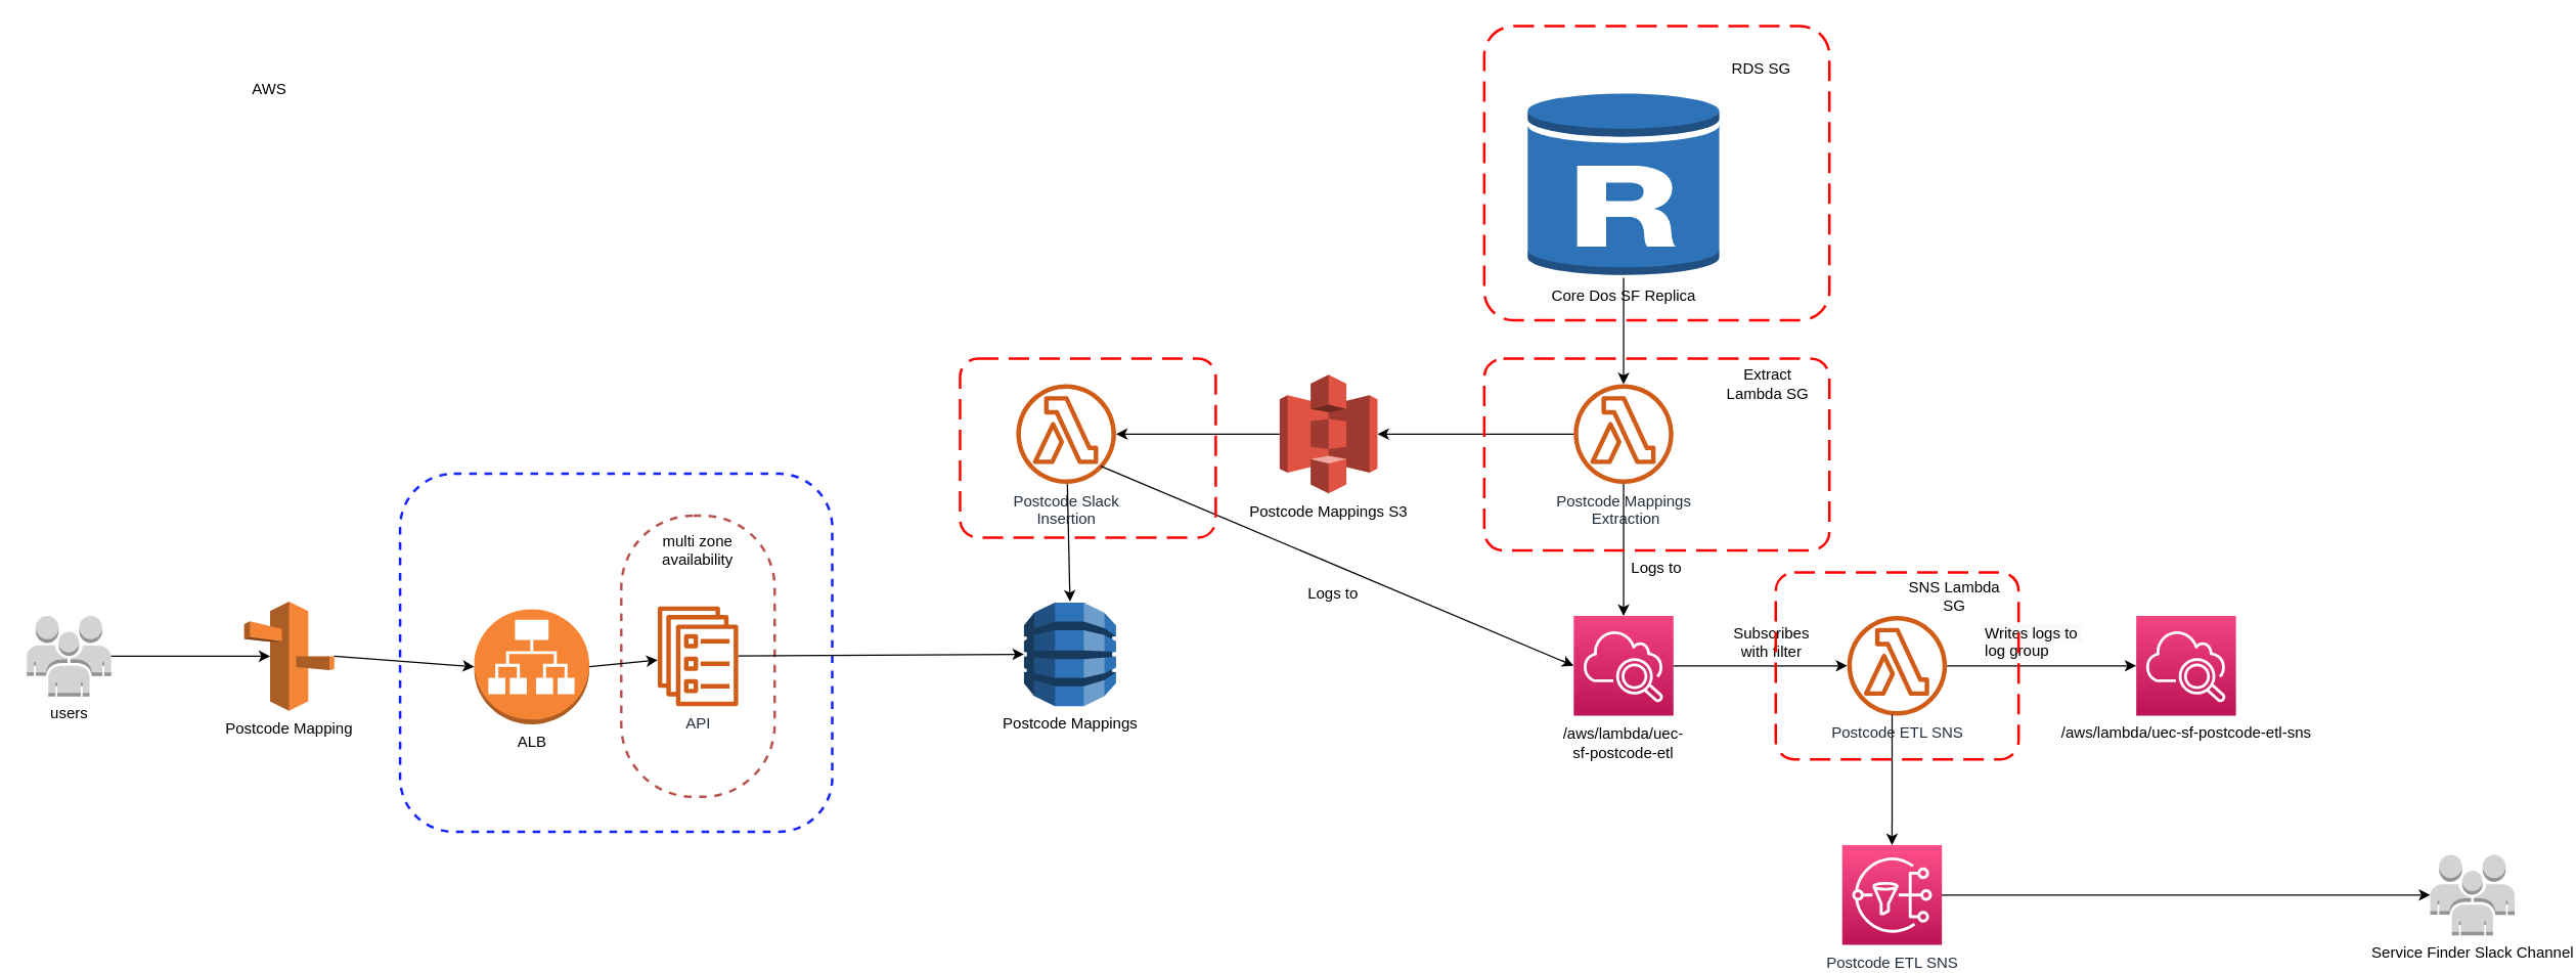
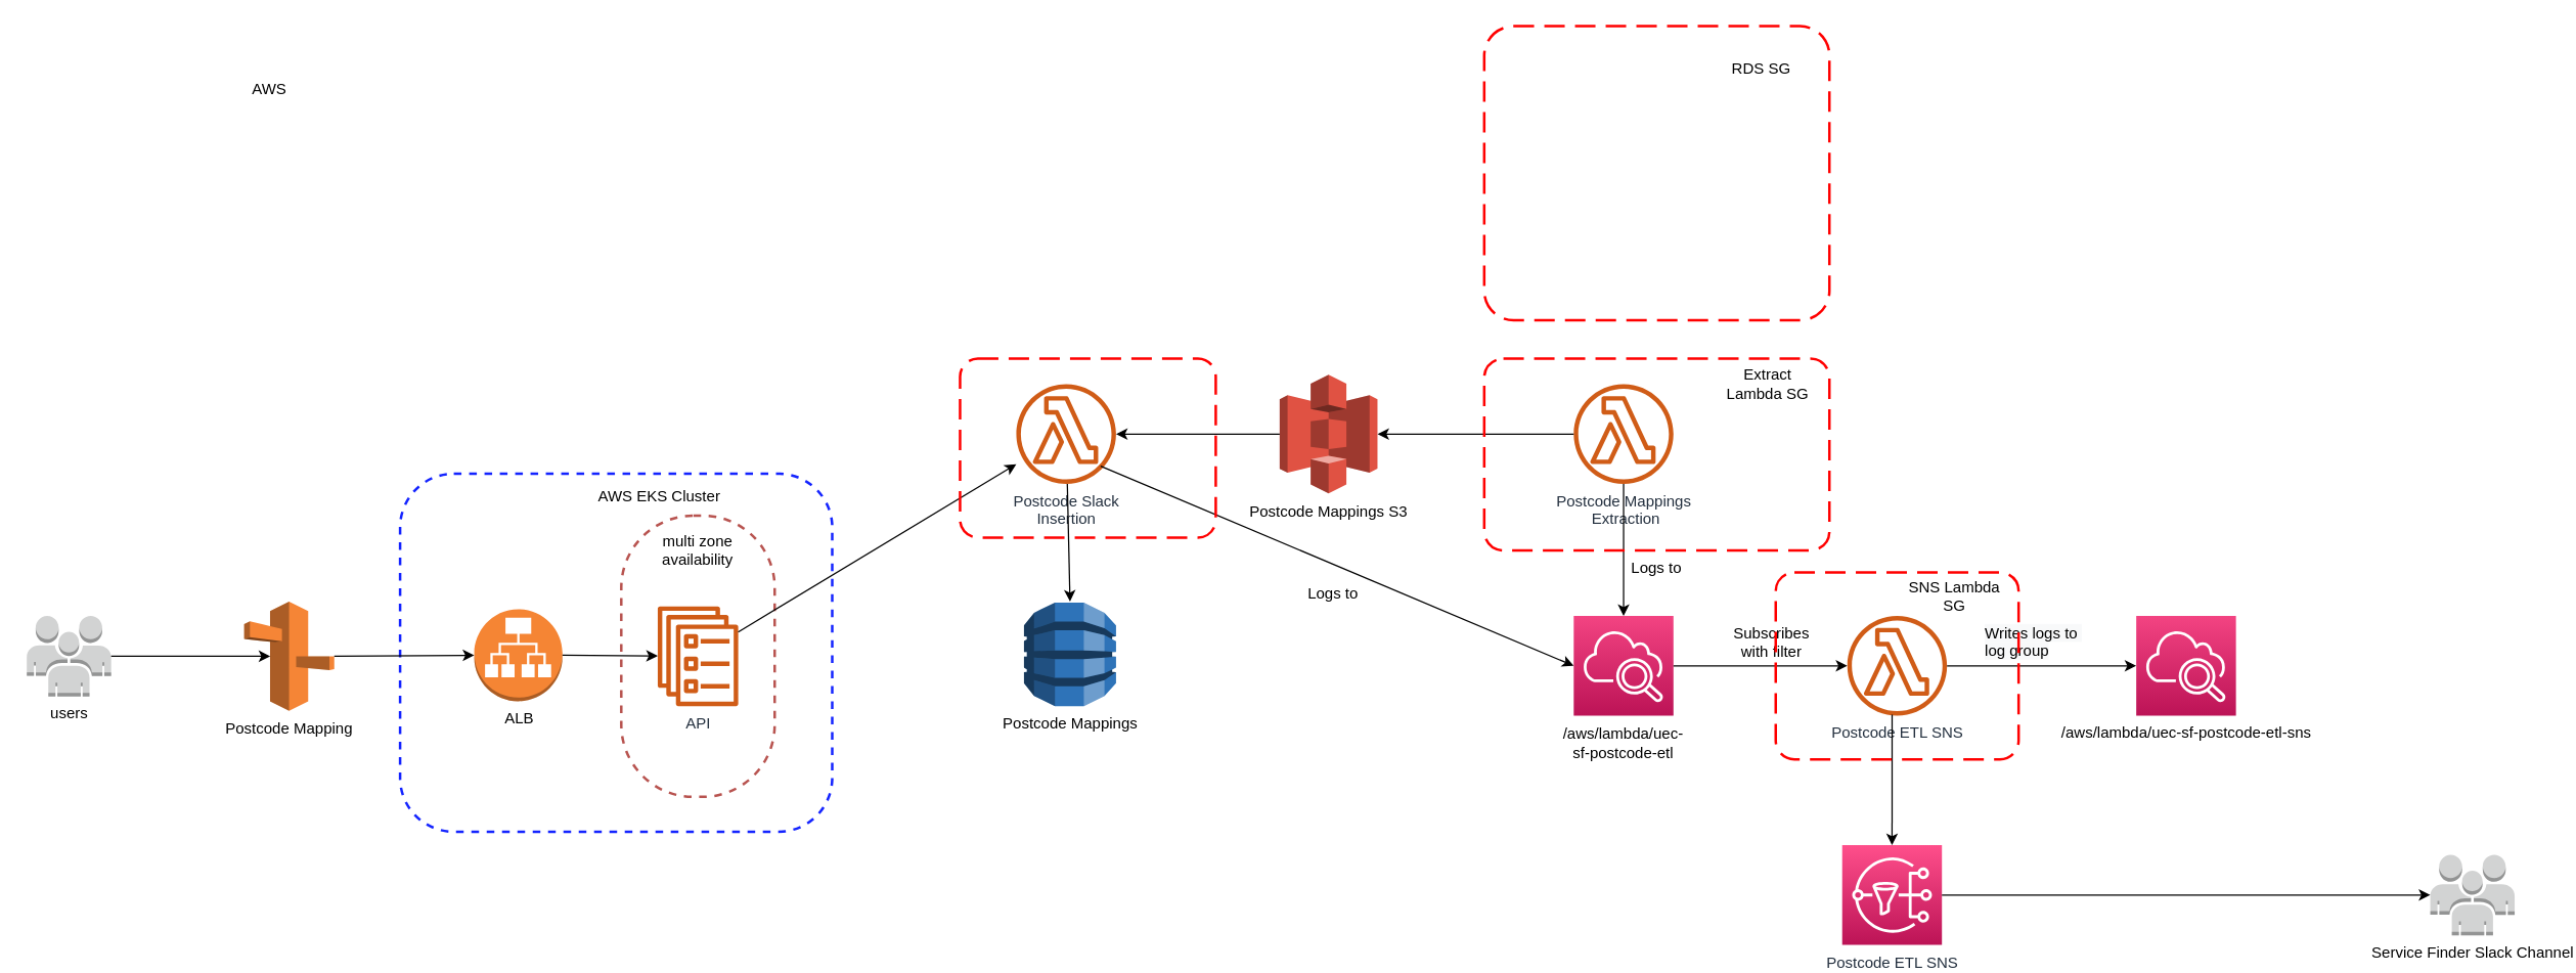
  <mxCell id="0" />
  <mxCell id="1" parent="0" />
  <mxCell id="2" value="" style="rounded=1;whiteSpace=wrap;html=1;dashed=1;strokeWidth=2;fillColor=none;strokeColor=#1424FF;" parent="1" vertex="1"><mxGeometry x="312" y="370" width="338" height="280" as="geometry" /></mxCell>
  <mxCell id="3" value="" style="rounded=1;whiteSpace=wrap;html=1;arcSize=47;dashed=1;strokeColor=#b85450;fillColor=none;strokeWidth=2;align=left;" parent="1" vertex="1"><mxGeometry x="485" y="402.75" width="120" height="220" as="geometry" /></mxCell>
  <mxCell id="4" value="Postcode Mapping" style="outlineConnect=0;dashed=0;verticalLabelPosition=bottom;verticalAlign=top;align=center;html=1;shape=mxgraph.aws3.route_53;fillColor=#F58536;gradientColor=none;" parent="1" vertex="1"><mxGeometry x="190" y="470" width="70.5" height="85.5" as="geometry" /></mxCell>
- <mxCell id="5" value="ALB" style="outlineConnect=0;dashed=0;verticalLabelPosition=bottom;verticalAlign=top;align=center;html=1;shape=mxgraph.aws3.application_load_balancer;fillColor=#F58534;gradientColor=none;" parent="1" vertex="1"><mxGeometry x="370" y="476" width="90" height="90" as="geometry" /></mxCell>
+ <mxCell id="5" value="ALB" style="outlineConnect=0;dashed=0;verticalLabelPosition=bottom;verticalAlign=top;align=center;html=1;shape=mxgraph.aws3.application_load_balancer;fillColor=#F58534;gradientColor=none;" parent="1" vertex="1"><mxGeometry x="370" y="476" width="69" height="72" as="geometry" /></mxCell>
  <mxCell id="6" value="API" style="outlineConnect=0;fontColor=#232F3E;gradientColor=none;fillColor=#D05C17;strokeColor=none;dashed=0;verticalLabelPosition=bottom;verticalAlign=top;align=center;html=1;fontSize=12;fontStyle=0;aspect=fixed;pointerEvents=1;shape=mxgraph.aws4.ecs_service;" parent="1" vertex="1"><mxGeometry x="513" y="473.75" width="64" height="78" as="geometry" /></mxCell>
- <mxCell id="7" value="Core Dos SF Replica" style="outlineConnect=0;dashed=0;verticalLabelPosition=bottom;verticalAlign=top;align=center;html=1;shape=mxgraph.aws3.rds_db_instance_read_replica;fillColor=#2E73B8;gradientColor=none;" parent="1" vertex="1"><mxGeometry x="1194" y="70" width="150" height="146.75" as="geometry" /></mxCell>
  <mxCell id="8" value="Postcode Mappings&lt;br&gt;&amp;nbsp;Extraction" style="outlineConnect=0;fontColor=#232F3E;gradientColor=none;fillColor=#D05C17;strokeColor=none;dashed=0;verticalLabelPosition=bottom;verticalAlign=top;align=center;html=1;fontSize=12;fontStyle=0;aspect=fixed;pointerEvents=1;shape=mxgraph.aws4.lambda_function;" parent="1" vertex="1"><mxGeometry x="1230" y="300" width="78" height="78" as="geometry" /></mxCell>
  <mxCell id="9" value="Postcode Mappings S3" style="outlineConnect=0;dashed=0;verticalLabelPosition=bottom;verticalAlign=top;align=center;html=1;shape=mxgraph.aws3.s3;fillColor=#E05243;gradientColor=none;" parent="1" vertex="1"><mxGeometry x="1000" y="292.5" width="76.5" height="93" as="geometry" /></mxCell>
  <mxCell id="10" value="Postcode Slack&lt;br&gt;Insertion" style="outlineConnect=0;fontColor=#232F3E;gradientColor=none;fillColor=#D05C17;strokeColor=none;dashed=0;verticalLabelPosition=bottom;verticalAlign=top;align=center;html=1;fontSize=12;fontStyle=0;aspect=fixed;pointerEvents=1;shape=mxgraph.aws4.lambda_function;" parent="1" vertex="1"><mxGeometry x="794" y="300" width="78" height="78" as="geometry" /></mxCell>
  <mxCell id="11" value="users" style="outlineConnect=0;dashed=0;verticalLabelPosition=bottom;verticalAlign=top;align=center;html=1;shape=mxgraph.aws3.users;fillColor=#D2D3D3;gradientColor=none;" parent="1" vertex="1"><mxGeometry x="20" y="481.25" width="66" height="63" as="geometry" /></mxCell>
  <mxCell id="12" value="" style="endArrow=classic;html=1;exitX=1;exitY=0.5;exitDx=0;exitDy=0;exitPerimeter=0;entryX=0.29;entryY=0.5;entryDx=0;entryDy=0;entryPerimeter=0;" parent="1" source="11" target="4" edge="1"><mxGeometry width="50" height="50" relative="1" as="geometry"><mxPoint x="220" y="450" as="sourcePoint" /><mxPoint x="185.25" y="470" as="targetPoint" /></mxGeometry></mxCell>
  <mxCell id="13" value="" style="endArrow=classic;html=1;exitX=1;exitY=0.5;exitDx=0;exitDy=0;exitPerimeter=0;entryX=0;entryY=0.5;entryDx=0;entryDy=0;entryPerimeter=0;" parent="1" source="4" target="5" edge="1"><mxGeometry width="50" height="50" relative="1" as="geometry"><mxPoint x="358.25" y="1332.25" as="sourcePoint" /><mxPoint x="468.25" y="1465.25" as="targetPoint" /></mxGeometry></mxCell>
  <mxCell id="14" value="" style="endArrow=classic;html=1;exitX=1;exitY=0.5;exitDx=0;exitDy=0;exitPerimeter=0;" parent="1" source="5" target="6" edge="1"><mxGeometry width="50" height="50" relative="1" as="geometry"><mxPoint x="468.25" y="1332.25" as="sourcePoint" /><mxPoint x="518.25" y="1282.25" as="targetPoint" /></mxGeometry></mxCell>
- <mxCell id="15" value="" style="endArrow=classic;html=1;entryX=0;entryY=0.5;entryDx=0;entryDy=0;entryPerimeter=0;" parent="1" source="6" target="16" edge="1"><mxGeometry width="50" height="50" relative="1" as="geometry"><mxPoint x="738.25" y="1542.25" as="sourcePoint" /><mxPoint x="916" y="1469.5" as="targetPoint" /></mxGeometry></mxCell>
+ <mxCell id="15" value="" style="endArrow=classic;html=1;" parent="1" source="6" target="10" edge="1"><mxGeometry width="50" height="50" relative="1" as="geometry"><mxPoint x="738.25" y="1542.25" as="sourcePoint" /><mxPoint x="916" y="1469.5" as="targetPoint" /></mxGeometry></mxCell>
  <mxCell id="16" value="Postcode Mappings" style="outlineConnect=0;dashed=0;verticalLabelPosition=bottom;verticalAlign=top;align=center;html=1;shape=mxgraph.aws3.dynamo_db;fillColor=#2E73B8;gradientColor=none;" parent="1" vertex="1"><mxGeometry x="800" y="470.75" width="72" height="81" as="geometry" /></mxCell>
- <mxCell id="17" value="" style="endArrow=classic;html=1;" parent="1" source="7" target="8" edge="1"><mxGeometry width="50" height="50" relative="1" as="geometry"><mxPoint x="1310" y="700" as="sourcePoint" /><mxPoint x="1360" y="650" as="targetPoint" /></mxGeometry></mxCell>
  <mxCell id="18" value="" style="endArrow=classic;html=1;" parent="1" source="8" target="9" edge="1"><mxGeometry width="50" height="50" relative="1" as="geometry"><mxPoint x="1220" y="920" as="sourcePoint" /><mxPoint x="1300" y="1291" as="targetPoint" /></mxGeometry></mxCell>
  <mxCell id="19" value="" style="endArrow=classic;html=1;" parent="1" source="10" edge="1"><mxGeometry width="50" height="50" relative="1" as="geometry"><mxPoint x="1140" y="1500" as="sourcePoint" /><mxPoint x="836" y="470" as="targetPoint" /></mxGeometry></mxCell>
  <mxCell id="20" value="multi zone availability" style="text;html=1;strokeColor=none;fillColor=none;align=center;verticalAlign=middle;whiteSpace=wrap;rounded=0;dashed=1;" parent="1" vertex="1"><mxGeometry x="525" y="420" width="40" height="20" as="geometry" /></mxCell>
+ <mxCell id="21" value="AWS EKS Cluster" style="text;html=1;strokeColor=none;fillColor=none;align=center;verticalAlign=middle;whiteSpace=wrap;rounded=0;dashed=1;" parent="1" vertex="1"><mxGeometry x="460" y="378" width="110" height="20" as="geometry" /></mxCell>
  <mxCell id="22" value="AWS" style="text;html=1;strokeColor=none;fillColor=none;align=center;verticalAlign=middle;whiteSpace=wrap;rounded=0;dashed=1;" parent="1" vertex="1"><mxGeometry x="190" y="60" width="40" height="20" as="geometry" /></mxCell>
  <mxCell id="23" value="" style="endArrow=classic;html=1;exitX=0;exitY=0.5;exitDx=0;exitDy=0;exitPerimeter=0;" parent="1" source="9" target="10" edge="1"><mxGeometry width="50" height="50" relative="1" as="geometry"><mxPoint x="1380" y="660" as="sourcePoint" /><mxPoint x="1430" y="610" as="targetPoint" /></mxGeometry></mxCell>
  <mxCell id="24" style="edgeStyle=orthogonalEdgeStyle;rounded=0;orthogonalLoop=1;jettySize=auto;html=1;exitX=0.5;exitY=1;exitDx=0;exitDy=0;" parent="1" source="2" target="2" edge="1"><mxGeometry relative="1" as="geometry" /></mxCell>
  <mxCell id="25" value="" style="sketch=0;points=[[0,0,0],[0.25,0,0],[0.5,0,0],[0.75,0,0],[1,0,0],[0,1,0],[0.25,1,0],[0.5,1,0],[0.75,1,0],[1,1,0],[0,0.25,0],[0,0.5,0],[0,0.75,0],[1,0.25,0],[1,0.5,0],[1,0.75,0]];points=[[0,0,0],[0.25,0,0],[0.5,0,0],[0.75,0,0],[1,0,0],[0,1,0],[0.25,1,0],[0.5,1,0],[0.75,1,0],[1,1,0],[0,0.25,0],[0,0.5,0],[0,0.75,0],[1,0.25,0],[1,0.5,0],[1,0.75,0]];outlineConnect=0;fontColor=#232F3E;gradientColor=#F34482;gradientDirection=north;fillColor=#BC1356;strokeColor=#ffffff;dashed=0;verticalLabelPosition=bottom;verticalAlign=top;align=center;html=1;fontSize=12;fontStyle=0;aspect=fixed;shape=mxgraph.aws4.resourceIcon;resIcon=mxgraph.aws4.cloudwatch_2;" vertex="1" parent="1"><mxGeometry x="1230" y="481.25" width="78" height="78" as="geometry" /></mxCell>
  <mxCell id="26" value="/aws/lambda/uec-sf-postcode-etl" style="text;html=1;strokeColor=none;fillColor=none;align=center;verticalAlign=middle;whiteSpace=wrap;rounded=0;" vertex="1" parent="1"><mxGeometry x="1249" y="570.5" width="40" height="20" as="geometry" /></mxCell>
  <mxCell id="27" value="Postcode ETL SNS" style="outlineConnect=0;fontColor=#232F3E;gradientColor=none;fillColor=#D05C17;strokeColor=none;dashed=0;verticalLabelPosition=bottom;verticalAlign=top;align=center;html=1;fontSize=12;fontStyle=0;aspect=fixed;pointerEvents=1;shape=mxgraph.aws4.lambda_function;" vertex="1" parent="1"><mxGeometry x="1444" y="481.25" width="78" height="78" as="geometry" /></mxCell>
  <mxCell id="28" value="" style="endArrow=classic;html=1;exitX=1;exitY=0.5;exitDx=0;exitDy=0;exitPerimeter=0;" edge="1" parent="1" source="25" target="27"><mxGeometry width="50" height="50" relative="1" as="geometry"><mxPoint x="1110" y="710.5" as="sourcePoint" /><mxPoint x="1160" y="660.5" as="targetPoint" /></mxGeometry></mxCell>
  <mxCell id="29" value="Subscribes&lt;br&gt;with filter" style="text;html=1;strokeColor=none;fillColor=none;align=center;verticalAlign=middle;whiteSpace=wrap;rounded=0;" vertex="1" parent="1"><mxGeometry x="1350" y="492" width="70" height="20" as="geometry" /></mxCell>
  <mxCell id="30" value="Postcode ETL SNS" style="sketch=0;points=[[0,0,0],[0.25,0,0],[0.5,0,0],[0.75,0,0],[1,0,0],[0,1,0],[0.25,1,0],[0.5,1,0],[0.75,1,0],[1,1,0],[0,0.25,0],[0,0.5,0],[0,0.75,0],[1,0.25,0],[1,0.5,0],[1,0.75,0]];outlineConnect=0;fontColor=#232F3E;gradientColor=#FF4F8B;gradientDirection=north;fillColor=#BC1356;strokeColor=#ffffff;dashed=0;verticalLabelPosition=bottom;verticalAlign=top;align=center;html=1;fontSize=12;fontStyle=0;aspect=fixed;shape=mxgraph.aws4.resourceIcon;resIcon=mxgraph.aws4.sns;" vertex="1" parent="1"><mxGeometry x="1440" y="660.5" width="78" height="78" as="geometry" /></mxCell>
  <mxCell id="31" value="Service Finder Slack Channel" style="outlineConnect=0;dashed=0;verticalLabelPosition=bottom;verticalAlign=top;align=center;html=1;shape=mxgraph.aws3.users;fillColor=#D2D3D3;gradientColor=none;" vertex="1" parent="1"><mxGeometry x="1900" y="668" width="66" height="63" as="geometry" /></mxCell>
  <mxCell id="32" value="" style="endArrow=classic;html=1;exitX=1;exitY=0.5;exitDx=0;exitDy=0;exitPerimeter=0;entryX=0;entryY=0.5;entryDx=0;entryDy=0;entryPerimeter=0;" edge="1" parent="1" source="30" target="31"><mxGeometry width="50" height="50" relative="1" as="geometry"><mxPoint x="1090" y="880.5" as="sourcePoint" /><mxPoint x="1140" y="830.5" as="targetPoint" /></mxGeometry></mxCell>
  <mxCell id="33" value="" style="endArrow=classic;html=1;exitX=0.449;exitY=0.99;exitDx=0;exitDy=0;exitPerimeter=0;entryX=0.5;entryY=0;entryDx=0;entryDy=0;entryPerimeter=0;" edge="1" parent="1" source="27" target="30"><mxGeometry width="50" height="50" relative="1" as="geometry"><mxPoint x="1460" y="730.5" as="sourcePoint" /><mxPoint x="1510" y="680.5" as="targetPoint" /></mxGeometry></mxCell>
  <mxCell id="34" value="&lt;span style=&quot;color: rgb(0 , 0 , 0)&quot;&gt;/aws/lambda/uec-sf-postcode-etl-sns&lt;/span&gt;" style="sketch=0;points=[[0,0,0],[0.25,0,0],[0.5,0,0],[0.75,0,0],[1,0,0],[0,1,0],[0.25,1,0],[0.5,1,0],[0.75,1,0],[1,1,0],[0,0.25,0],[0,0.5,0],[0,0.75,0],[1,0.25,0],[1,0.5,0],[1,0.75,0]];points=[[0,0,0],[0.25,0,0],[0.5,0,0],[0.75,0,0],[1,0,0],[0,1,0],[0.25,1,0],[0.5,1,0],[0.75,1,0],[1,1,0],[0,0.25,0],[0,0.5,0],[0,0.75,0],[1,0.25,0],[1,0.5,0],[1,0.75,0]];outlineConnect=0;fontColor=#232F3E;gradientColor=#F34482;gradientDirection=north;fillColor=#BC1356;strokeColor=#ffffff;dashed=0;verticalLabelPosition=bottom;verticalAlign=top;align=center;html=1;fontSize=12;fontStyle=0;aspect=fixed;shape=mxgraph.aws4.resourceIcon;resIcon=mxgraph.aws4.cloudwatch_2;" vertex="1" parent="1"><mxGeometry x="1670" y="481.25" width="78" height="78" as="geometry" /></mxCell>
  <mxCell id="35" value="" style="endArrow=classic;html=1;entryX=0;entryY=0.5;entryDx=0;entryDy=0;entryPerimeter=0;" edge="1" parent="1" source="27" target="34"><mxGeometry width="50" height="50" relative="1" as="geometry"><mxPoint x="1380" y="730.5" as="sourcePoint" /><mxPoint x="1430" y="680.5" as="targetPoint" /></mxGeometry></mxCell>
  <mxCell id="36" value="&lt;meta charset=&quot;utf-8&quot;&gt;&lt;span style=&quot;color: rgb(0, 0, 0); font-family: helvetica; font-size: 12px; font-style: normal; font-weight: 400; letter-spacing: normal; text-align: center; text-indent: 0px; text-transform: none; word-spacing: 0px; background-color: rgb(248, 249, 250); display: inline; float: none;&quot;&gt;Writes logs to&amp;nbsp;&lt;/span&gt;&lt;br style=&quot;color: rgb(0, 0, 0); font-family: helvetica; font-size: 12px; font-style: normal; font-weight: 400; letter-spacing: normal; text-align: center; text-indent: 0px; text-transform: none; word-spacing: 0px; background-color: rgb(248, 249, 250);&quot;&gt;&lt;span style=&quot;color: rgb(0, 0, 0); font-family: helvetica; font-size: 12px; font-style: normal; font-weight: 400; letter-spacing: normal; text-align: center; text-indent: 0px; text-transform: none; word-spacing: 0px; background-color: rgb(248, 249, 250); display: inline; float: none;&quot;&gt;log group&lt;/span&gt;" style="text;whiteSpace=wrap;html=1;" vertex="1" parent="1"><mxGeometry x="1550" y="481.25" width="100" height="40" as="geometry" /></mxCell>
  <mxCell id="37" value="" style="endArrow=classic;html=1;exitX=0.846;exitY=0.821;exitDx=0;exitDy=0;exitPerimeter=0;entryX=0;entryY=0.5;entryDx=0;entryDy=0;entryPerimeter=0;" edge="1" parent="1" source="10" target="25"><mxGeometry width="50" height="50" relative="1" as="geometry"><mxPoint x="1240" y="510" as="sourcePoint" /><mxPoint x="1290" y="460" as="targetPoint" /></mxGeometry></mxCell>
  <mxCell id="38" value="Logs to" style="text;html=1;strokeColor=none;fillColor=none;align=center;verticalAlign=middle;whiteSpace=wrap;rounded=0;" vertex="1" parent="1"><mxGeometry x="1006.5" y="453.75" width="70" height="20" as="geometry" /></mxCell>
  <mxCell id="39" value="" style="endArrow=classic;html=1;" edge="1" parent="1" source="8" target="25"><mxGeometry width="50" height="50" relative="1" as="geometry"><mxPoint x="1240" y="510" as="sourcePoint" /><mxPoint x="1290" y="460" as="targetPoint" /></mxGeometry></mxCell>
  <mxCell id="40" value="Logs to" style="text;html=1;strokeColor=none;fillColor=none;align=center;verticalAlign=middle;whiteSpace=wrap;rounded=0;" vertex="1" parent="1"><mxGeometry x="1260" y="433.75" width="70" height="20" as="geometry" /></mxCell>
  <mxCell id="41" value="" style="rounded=1;arcSize=10;dashed=1;strokeColor=#ff0000;fillColor=none;gradientColor=none;dashPattern=8 4;strokeWidth=2;" vertex="1" parent="1"><mxGeometry x="1160" y="20" width="270" height="230" as="geometry" /></mxCell>
  <mxCell id="42" value="RDS SG" style="text;html=1;strokeColor=none;fillColor=none;align=center;verticalAlign=middle;whiteSpace=wrap;rounded=0;" vertex="1" parent="1"><mxGeometry x="1344" y="43.63" width="66" height="20" as="geometry" /></mxCell>
  <mxCell id="43" value="" style="rounded=1;arcSize=10;dashed=1;strokeColor=#ff0000;fillColor=none;gradientColor=none;dashPattern=8 4;strokeWidth=2;" vertex="1" parent="1"><mxGeometry x="1160" y="280" width="270" height="150" as="geometry" /></mxCell>
  <mxCell id="44" value="Extract Lambda SG" style="text;html=1;strokeColor=none;fillColor=none;align=center;verticalAlign=middle;whiteSpace=wrap;rounded=0;" vertex="1" parent="1"><mxGeometry x="1344" y="290" width="76" height="20" as="geometry" /></mxCell>
  <mxCell id="45" value="" style="rounded=1;arcSize=10;dashed=1;strokeColor=#ff0000;fillColor=none;gradientColor=none;dashPattern=8 4;strokeWidth=2;" vertex="1" parent="1"><mxGeometry x="750" y="280" width="200" height="140" as="geometry" /></mxCell>
  <mxCell id="46" value="" style="rounded=1;arcSize=10;dashed=1;strokeColor=#ff0000;fillColor=none;gradientColor=none;dashPattern=8 4;strokeWidth=2;" vertex="1" parent="1"><mxGeometry x="1388" y="447.13" width="190" height="146.25" as="geometry" /></mxCell>
  <mxCell id="47" value="SNS Lambda SG" style="text;html=1;strokeColor=none;fillColor=none;align=center;verticalAlign=middle;whiteSpace=wrap;rounded=0;" vertex="1" parent="1"><mxGeometry x="1490" y="456" width="76" height="20" as="geometry" /></mxCell>
